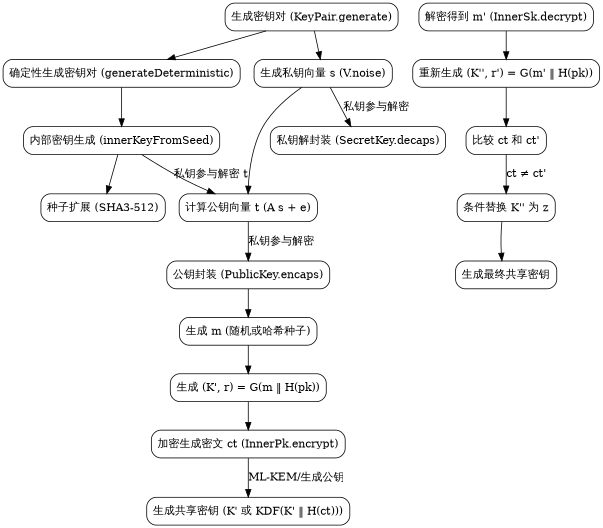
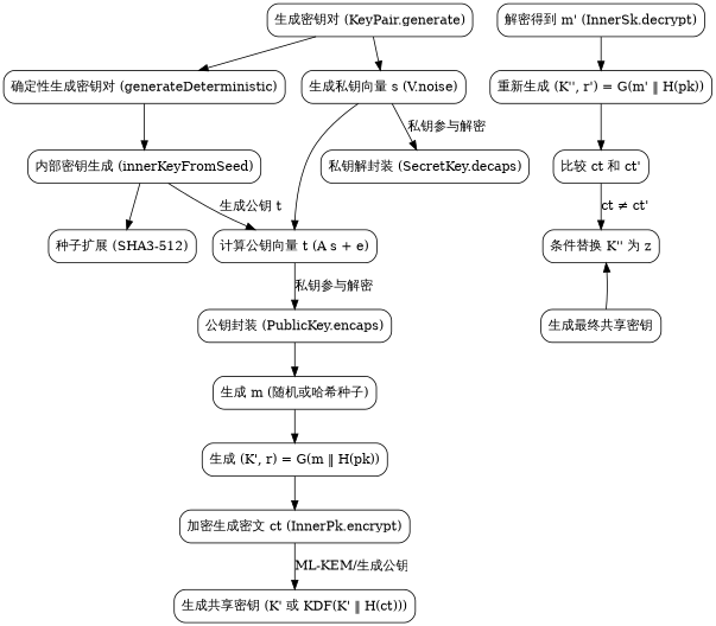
  digraph {
    rankdir=TB
    node [shape=rectangle style=rounded]
    n1 [label="生成密钥对 (KeyPair.generate)"]
    n2 [label="确定性生成密钥对 (generateDeterministic)"]
    n3 [label="生成私钥向量 s (V.noise)"]
    n4 [label="内部密钥生成 (innerKeyFromSeed)"]
    n5 [label="种子扩展 (SHA3-512)"]
    n6 [label="计算公钥向量 t (A s + e)"]
    n7 [label="公钥封装 (PublicKey.encaps)"]
    n8 [label="私钥解封装 (SecretKey.decaps)"]
    n9 [label="生成 m (随机或哈希种子)"]
    n10 [label="生成 (K', r) = G(m ‖ H(pk))"]
    n11 [label="加密生成密文 ct (InnerPk.encrypt)"]
    n12 [label="生成共享密钥 (K' 或 KDF(K' ‖ H(ct)))"]
    n13 [label="解密得到 m' (InnerSk.decrypt)"]
    n14 [label="重新生成 (K'', r') = G(m' ‖ H(pk))"]
    n15 [label="比较 ct 和 ct'"]
    n16 [label="条件替换 K'' 为 z"]
    n17 [label="生成最终共享密钥"]
    n1 -> n2
    n1 -> n3
    n2 -> n4
    n3 -> n6
    n3 -> n8 [label="私钥参与解密"]
    n4 -> n5
-   n4 -> n6 [label="私钥参与解密 t"]
+   n4 -> n6 [label="生成公钥 t"]
    n6 -> n7 [label="私钥参与解密"]
    n7 -> n9
    n9 -> n10
    n10 -> n11
    n11 -> n12 [label="ML-KEM/生成公钥"]
    n13 -> n14
    n14 -> n15
    n15 -> n16 [label="ct ≠ ct'"]
-   n16 -> n17
+   n17 -> n16
  }
